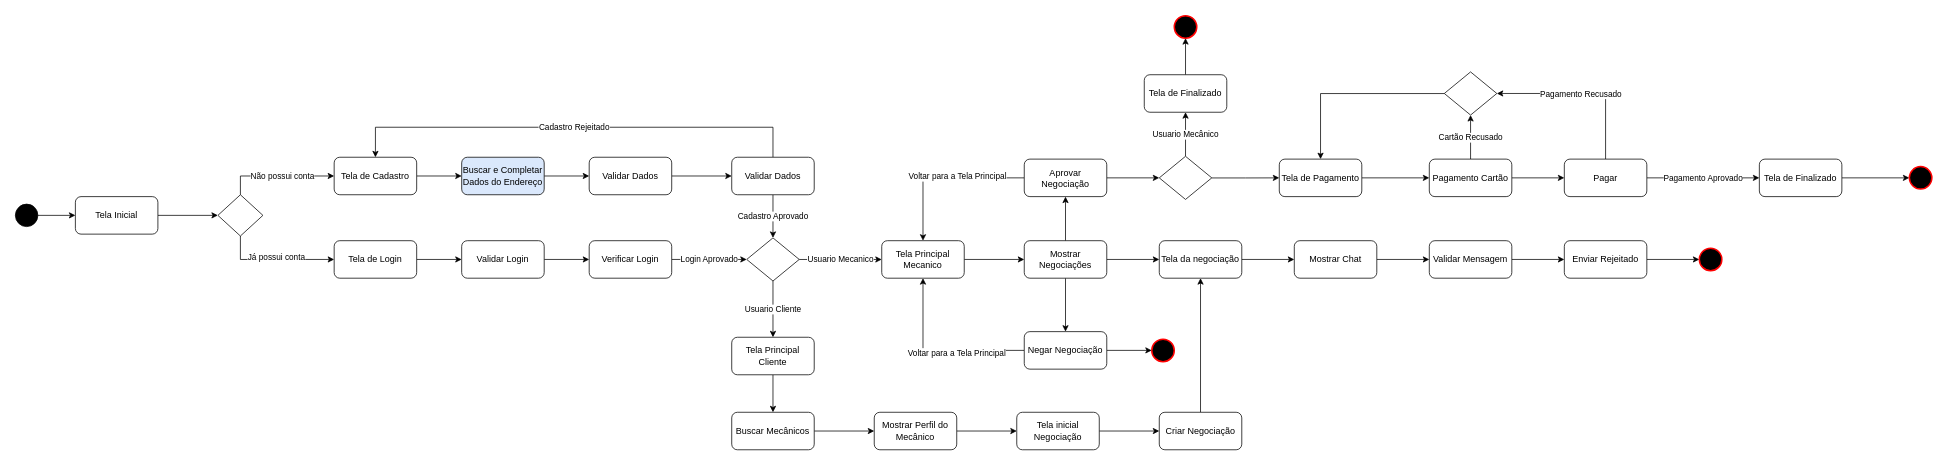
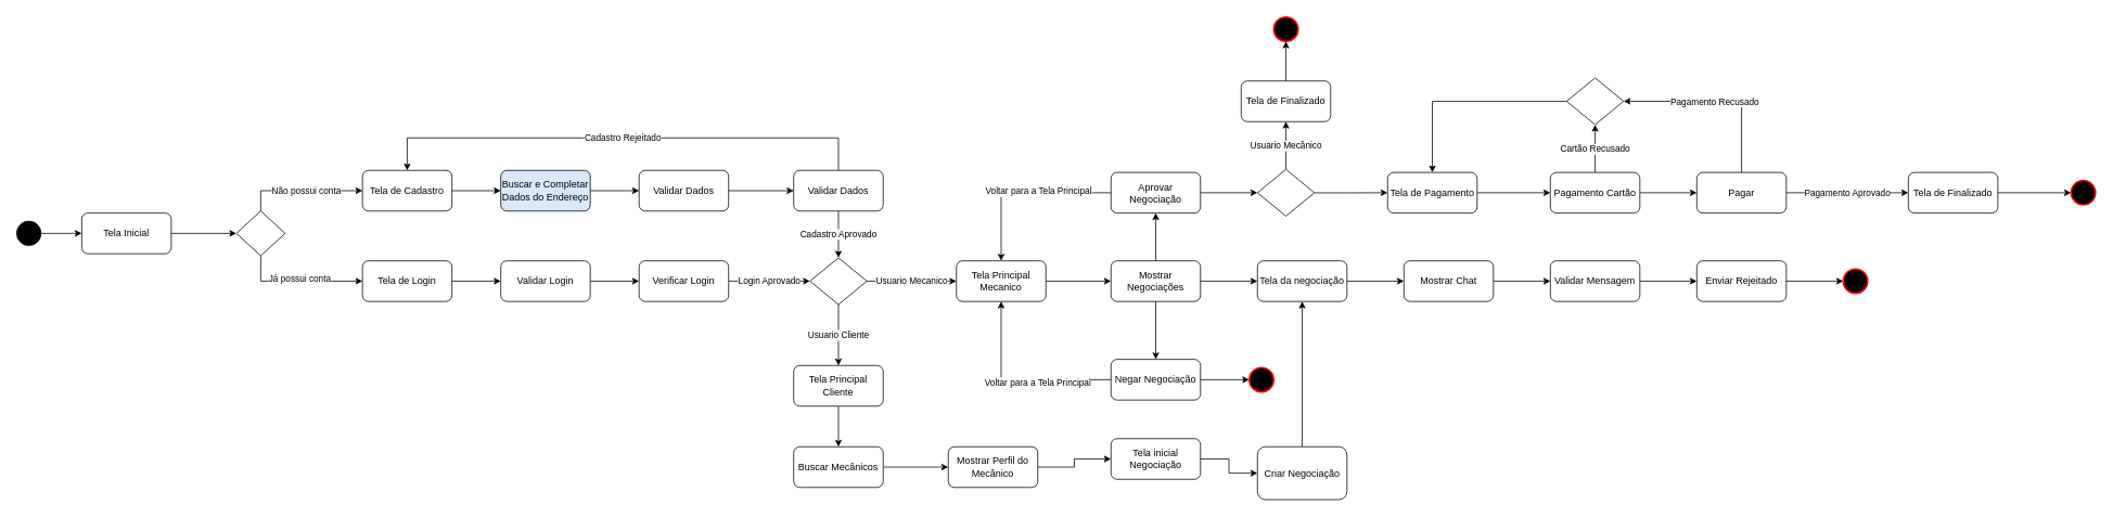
  <mxCell id="0" />
  <mxCell id="1" parent="0" />
  <mxCell id="2" style="edgeStyle=orthogonalEdgeStyle;rounded=0;orthogonalLoop=1;jettySize=auto;html=1;entryX=0;entryY=0.5;entryDx=0;entryDy=0;" edge="1" parent="1" source="3" target="5"><mxGeometry relative="1" as="geometry" /></mxCell>
  <mxCell id="3" value="" style="ellipse;whiteSpace=wrap;html=1;aspect=fixed;fillColor=#000000;" vertex="1" parent="1"><mxGeometry x="20" y="271.5" width="30" height="30" as="geometry" /></mxCell>
  <mxCell id="4" style="edgeStyle=orthogonalEdgeStyle;rounded=0;orthogonalLoop=1;jettySize=auto;html=1;entryX=0;entryY=0.5;entryDx=0;entryDy=0;" edge="1" parent="1" source="5" target="10"><mxGeometry relative="1" as="geometry" /></mxCell>
  <mxCell id="5" value="Tela Inicial" style="rounded=1;whiteSpace=wrap;html=1;" vertex="1" parent="1"><mxGeometry x="100" y="261.5" width="110" height="50" as="geometry" /></mxCell>
  <mxCell id="6" style="edgeStyle=orthogonalEdgeStyle;rounded=0;orthogonalLoop=1;jettySize=auto;html=1;entryX=0;entryY=0.5;entryDx=0;entryDy=0;exitX=0.5;exitY=0;exitDx=0;exitDy=0;" edge="1" parent="1" source="10" target="12"><mxGeometry relative="1" as="geometry" /></mxCell>
  <mxCell id="7" value="Não possui conta" style="edgeLabel;html=1;align=center;verticalAlign=middle;resizable=0;points=[];" vertex="1" connectable="0" parent="6"><mxGeometry x="-0.453" y="4" relative="1" as="geometry"><mxPoint x="39" y="4" as="offset" /></mxGeometry></mxCell>
  <mxCell id="8" style="edgeStyle=orthogonalEdgeStyle;rounded=0;orthogonalLoop=1;jettySize=auto;html=1;entryX=0;entryY=0.5;entryDx=0;entryDy=0;exitX=0.5;exitY=1;exitDx=0;exitDy=0;" edge="1" parent="1" source="10" target="14"><mxGeometry relative="1" as="geometry" /></mxCell>
  <mxCell id="9" value="Já possui conta" style="edgeLabel;html=1;align=center;verticalAlign=middle;resizable=0;points=[];" vertex="1" connectable="0" parent="8"><mxGeometry x="-0.005" y="4" relative="1" as="geometry"><mxPoint x="1" y="1" as="offset" /></mxGeometry></mxCell>
  <mxCell id="10" value="" style="rhombus;whiteSpace=wrap;html=1;" vertex="1" parent="1"><mxGeometry x="290" y="259" width="60" height="55" as="geometry" /></mxCell>
  <mxCell id="11" style="edgeStyle=orthogonalEdgeStyle;rounded=0;orthogonalLoop=1;jettySize=auto;html=1;entryX=0;entryY=0.5;entryDx=0;entryDy=0;" edge="1" parent="1" source="12" target="16"><mxGeometry relative="1" as="geometry" /></mxCell>
  <mxCell id="12" value="Tela de Cadastro" style="rounded=1;whiteSpace=wrap;html=1;" vertex="1" parent="1"><mxGeometry x="445" y="209" width="110" height="50" as="geometry" /></mxCell>
  <mxCell id="13" style="edgeStyle=orthogonalEdgeStyle;rounded=0;orthogonalLoop=1;jettySize=auto;html=1;entryX=0;entryY=0.5;entryDx=0;entryDy=0;" edge="1" parent="1" source="14" target="28"><mxGeometry relative="1" as="geometry" /></mxCell>
  <mxCell id="14" value="Tela de Login" style="rounded=1;whiteSpace=wrap;html=1;" vertex="1" parent="1"><mxGeometry x="445" y="320.25" width="110" height="50" as="geometry" /></mxCell>
  <mxCell id="15" style="edgeStyle=orthogonalEdgeStyle;rounded=0;orthogonalLoop=1;jettySize=auto;html=1;" edge="1" parent="1" source="16" target="18"><mxGeometry relative="1" as="geometry" /></mxCell>
  <mxCell id="16" value="Buscar e Completar Dados do Endereço" style="rounded=1;whiteSpace=wrap;html=1;fillColor=#dae8fc;" vertex="1" parent="1"><mxGeometry x="615" y="209" width="110" height="50" as="geometry" /></mxCell>
  <mxCell id="17" style="edgeStyle=orthogonalEdgeStyle;rounded=0;orthogonalLoop=1;jettySize=auto;html=1;" edge="1" parent="1" source="18" target="21"><mxGeometry relative="1" as="geometry" /></mxCell>
  <mxCell id="18" value="Validar Dados" style="rounded=1;whiteSpace=wrap;html=1;" vertex="1" parent="1"><mxGeometry x="785" y="209" width="110" height="50" as="geometry" /></mxCell>
  <mxCell id="19" value="Cadastro Rejeitado" style="edgeStyle=orthogonalEdgeStyle;rounded=0;orthogonalLoop=1;jettySize=auto;html=1;entryX=0.5;entryY=0;entryDx=0;entryDy=0;exitX=0.5;exitY=0;exitDx=0;exitDy=0;" edge="1" parent="1" source="21" target="12"><mxGeometry relative="1" as="geometry"><Array as="points"><mxPoint x="1030" y="169" /><mxPoint x="500" y="169" /></Array></mxGeometry></mxCell>
  <mxCell id="20" value="Cadastro Aprovado" style="edgeStyle=orthogonalEdgeStyle;rounded=0;orthogonalLoop=1;jettySize=auto;html=1;entryX=0.5;entryY=0;entryDx=0;entryDy=0;" edge="1" parent="1" source="21" target="26"><mxGeometry relative="1" as="geometry" /></mxCell>
  <mxCell id="21" value="Validar Dados" style="rounded=1;whiteSpace=wrap;html=1;" vertex="1" parent="1"><mxGeometry x="975" y="209" width="110" height="50" as="geometry" /></mxCell>
  <mxCell id="22" style="edgeStyle=orthogonalEdgeStyle;rounded=0;orthogonalLoop=1;jettySize=auto;html=1;entryX=0;entryY=0.5;entryDx=0;entryDy=0;" edge="1" parent="1" source="23" target="36"><mxGeometry relative="1" as="geometry" /></mxCell>
  <mxCell id="23" value="Tela Principal Mecanico" style="rounded=1;whiteSpace=wrap;html=1;" vertex="1" parent="1"><mxGeometry x="1175" y="320.25" width="110" height="50" as="geometry" /></mxCell>
  <mxCell id="24" value="Usuario Mecanico" style="edgeStyle=orthogonalEdgeStyle;rounded=0;orthogonalLoop=1;jettySize=auto;html=1;" edge="1" parent="1" source="26" target="23"><mxGeometry relative="1" as="geometry" /></mxCell>
  <mxCell id="25" value="Usuario Cliente" style="edgeStyle=orthogonalEdgeStyle;rounded=0;orthogonalLoop=1;jettySize=auto;html=1;" edge="1" parent="1" source="26" target="32"><mxGeometry relative="1" as="geometry" /></mxCell>
  <mxCell id="26" value="" style="rhombus;whiteSpace=wrap;html=1;" vertex="1" parent="1"><mxGeometry x="995" y="316.5" width="70" height="57.5" as="geometry" /></mxCell>
  <mxCell id="27" style="edgeStyle=orthogonalEdgeStyle;rounded=0;orthogonalLoop=1;jettySize=auto;html=1;entryX=0;entryY=0.5;entryDx=0;entryDy=0;" edge="1" parent="1" source="28" target="30"><mxGeometry relative="1" as="geometry" /></mxCell>
  <mxCell id="28" value="Validar Login" style="rounded=1;whiteSpace=wrap;html=1;" vertex="1" parent="1"><mxGeometry x="615" y="320.25" width="110" height="50" as="geometry" /></mxCell>
  <mxCell id="29" value="Login Aprovado" style="edgeStyle=orthogonalEdgeStyle;rounded=0;orthogonalLoop=1;jettySize=auto;html=1;entryX=0;entryY=0.5;entryDx=0;entryDy=0;" edge="1" parent="1" source="30" target="26"><mxGeometry relative="1" as="geometry" /></mxCell>
  <mxCell id="30" value="Verificar Login" style="rounded=1;whiteSpace=wrap;html=1;" vertex="1" parent="1"><mxGeometry x="785" y="320.25" width="110" height="50" as="geometry" /></mxCell>
  <mxCell id="31" style="edgeStyle=orthogonalEdgeStyle;rounded=0;orthogonalLoop=1;jettySize=auto;html=1;" edge="1" parent="1" source="32" target="51"><mxGeometry relative="1" as="geometry" /></mxCell>
  <mxCell id="32" value="Tela Principal Cliente" style="rounded=1;whiteSpace=wrap;html=1;" vertex="1" parent="1"><mxGeometry x="975" y="449" width="110" height="50" as="geometry" /></mxCell>
  <mxCell id="33" style="edgeStyle=orthogonalEdgeStyle;rounded=0;orthogonalLoop=1;jettySize=auto;html=1;" edge="1" parent="1" source="36" target="40"><mxGeometry relative="1" as="geometry" /></mxCell>
  <mxCell id="34" style="edgeStyle=orthogonalEdgeStyle;rounded=0;orthogonalLoop=1;jettySize=auto;html=1;" edge="1" parent="1" source="36" target="43"><mxGeometry relative="1" as="geometry" /></mxCell>
  <mxCell id="35" style="edgeStyle=orthogonalEdgeStyle;rounded=0;orthogonalLoop=1;jettySize=auto;html=1;" edge="1" parent="1" source="36" target="45"><mxGeometry relative="1" as="geometry" /></mxCell>
  <mxCell id="36" value="Mostrar Negociações" style="rounded=1;whiteSpace=wrap;html=1;" vertex="1" parent="1"><mxGeometry x="1365" y="320.25" width="110" height="50" as="geometry" /></mxCell>
  <mxCell id="37" style="edgeStyle=orthogonalEdgeStyle;rounded=0;orthogonalLoop=1;jettySize=auto;html=1;" edge="1" parent="1" source="40" target="23"><mxGeometry relative="1" as="geometry" /></mxCell>
  <mxCell id="38" value="Voltar para a Tela Principal" style="edgeLabel;html=1;align=center;verticalAlign=middle;resizable=0;points=[];" vertex="1" connectable="0" parent="37"><mxGeometry x="-0.035" y="-3" relative="1" as="geometry"><mxPoint x="16" y="1" as="offset" /></mxGeometry></mxCell>
  <mxCell id="39" style="edgeStyle=orthogonalEdgeStyle;rounded=0;orthogonalLoop=1;jettySize=auto;html=1;entryX=0;entryY=0.5;entryDx=0;entryDy=0;" edge="1" parent="1" source="40" target="62"><mxGeometry relative="1" as="geometry" /></mxCell>
  <mxCell id="40" value="Aprovar Negociação" style="rounded=1;whiteSpace=wrap;html=1;" vertex="1" parent="1"><mxGeometry x="1365" y="211.5" width="110" height="50" as="geometry" /></mxCell>
  <mxCell id="41" value="Voltar para a Tela Principal" style="edgeStyle=orthogonalEdgeStyle;rounded=0;orthogonalLoop=1;jettySize=auto;html=1;" edge="1" parent="1" source="43" target="23"><mxGeometry x="-0.222" y="3" relative="1" as="geometry"><mxPoint as="offset" /></mxGeometry></mxCell>
  <mxCell id="42" style="edgeStyle=orthogonalEdgeStyle;rounded=0;orthogonalLoop=1;jettySize=auto;html=1;" edge="1" parent="1" source="43" target="78"><mxGeometry relative="1" as="geometry" /></mxCell>
  <mxCell id="43" value="Negar Negociação" style="rounded=1;whiteSpace=wrap;html=1;" vertex="1" parent="1"><mxGeometry x="1365" y="441.5" width="110" height="50" as="geometry" /></mxCell>
  <mxCell id="44" style="edgeStyle=orthogonalEdgeStyle;rounded=0;orthogonalLoop=1;jettySize=auto;html=1;" edge="1" parent="1" source="45" target="47"><mxGeometry relative="1" as="geometry" /></mxCell>
  <mxCell id="45" value="Tela da negociação" style="rounded=1;whiteSpace=wrap;html=1;" vertex="1" parent="1"><mxGeometry x="1545" y="320.25" width="110" height="50" as="geometry" /></mxCell>
  <mxCell id="46" style="edgeStyle=orthogonalEdgeStyle;rounded=0;orthogonalLoop=1;jettySize=auto;html=1;entryX=0;entryY=0.5;entryDx=0;entryDy=0;" edge="1" parent="1" source="47" target="49"><mxGeometry relative="1" as="geometry" /></mxCell>
  <mxCell id="47" value="&lt;span&gt;Mostrar Chat&lt;/span&gt;" style="rounded=1;whiteSpace=wrap;html=1;" vertex="1" parent="1"><mxGeometry x="1725" y="320.25" width="110" height="50" as="geometry" /></mxCell>
  <mxCell id="48" style="edgeStyle=orthogonalEdgeStyle;rounded=0;orthogonalLoop=1;jettySize=auto;html=1;" edge="1" parent="1" source="49" target="59"><mxGeometry relative="1" as="geometry" /></mxCell>
  <mxCell id="49" value="Validar Mensagem" style="rounded=1;whiteSpace=wrap;html=1;" vertex="1" parent="1"><mxGeometry x="1905" y="320.25" width="110" height="50" as="geometry" /></mxCell>
  <mxCell id="50" style="edgeStyle=orthogonalEdgeStyle;rounded=0;orthogonalLoop=1;jettySize=auto;html=1;entryX=0;entryY=0.5;entryDx=0;entryDy=0;" edge="1" parent="1" source="51" target="53"><mxGeometry relative="1" as="geometry" /></mxCell>
  <mxCell id="51" value="Buscar Mecânicos" style="rounded=1;whiteSpace=wrap;html=1;" vertex="1" parent="1"><mxGeometry x="975" y="549" width="110" height="50" as="geometry" /></mxCell>
  <mxCell id="52" style="edgeStyle=orthogonalEdgeStyle;rounded=0;orthogonalLoop=1;jettySize=auto;html=1;entryX=0;entryY=0.5;entryDx=0;entryDy=0;" edge="1" parent="1" source="53" target="55"><mxGeometry relative="1" as="geometry" /></mxCell>
  <mxCell id="53" value="Mostrar Perfil do Mecânico" style="rounded=1;whiteSpace=wrap;html=1;" vertex="1" parent="1"><mxGeometry x="1165" y="549" width="110" height="50" as="geometry" /></mxCell>
  <mxCell id="54" style="edgeStyle=orthogonalEdgeStyle;rounded=0;orthogonalLoop=1;jettySize=auto;html=1;" edge="1" parent="1" source="55" target="57"><mxGeometry relative="1" as="geometry" /></mxCell>
- <mxCell id="55" value="Tela inicial Negociação" style="rounded=1;whiteSpace=wrap;html=1;" vertex="1" parent="1"><mxGeometry x="1355" y="549" width="110" height="50" as="geometry" /></mxCell>
+ <mxCell id="55" value="Tela inicial Negociação" style="rounded=1;whiteSpace=wrap;html=1;" vertex="1" parent="1"><mxGeometry x="1365" y="539" width="110" height="50" as="geometry" /></mxCell>
  <mxCell id="56" style="edgeStyle=orthogonalEdgeStyle;rounded=0;orthogonalLoop=1;jettySize=auto;html=1;" edge="1" parent="1" source="57" target="45"><mxGeometry relative="1" as="geometry" /></mxCell>
- <mxCell id="57" value="&lt;span style=&quot;font-family: &amp;#34;helvetica&amp;#34;&quot;&gt;Criar Negociação&lt;/span&gt;" style="rounded=1;whiteSpace=wrap;html=1;" vertex="1" parent="1"><mxGeometry x="1545" y="549" width="110" height="50" as="geometry" /></mxCell>
+ <mxCell id="57" value="&lt;span style=&quot;font-family: &amp;#34;helvetica&amp;#34;&quot;&gt;Criar Negociação&lt;/span&gt;" style="rounded=1;whiteSpace=wrap;html=1;" vertex="1" parent="1"><mxGeometry x="1545" y="549" width="110" height="65" as="geometry" /></mxCell>
  <mxCell id="58" style="edgeStyle=orthogonalEdgeStyle;rounded=0;orthogonalLoop=1;jettySize=auto;html=1;" edge="1" parent="1" source="59" target="79"><mxGeometry relative="1" as="geometry" /></mxCell>
  <mxCell id="59" value="Enviar Rejeitado" style="rounded=1;whiteSpace=wrap;html=1;" vertex="1" parent="1"><mxGeometry x="2085" y="320.25" width="110" height="50" as="geometry" /></mxCell>
  <mxCell id="60" value="Usuario Mecânico" style="edgeStyle=orthogonalEdgeStyle;rounded=0;orthogonalLoop=1;jettySize=auto;html=1;" edge="1" parent="1" source="62" target="64"><mxGeometry relative="1" as="geometry" /></mxCell>
  <mxCell id="61" style="edgeStyle=orthogonalEdgeStyle;rounded=0;orthogonalLoop=1;jettySize=auto;html=1;" edge="1" parent="1" source="62" target="66"><mxGeometry relative="1" as="geometry" /></mxCell>
  <mxCell id="62" value="" style="rhombus;whiteSpace=wrap;html=1;" vertex="1" parent="1"><mxGeometry x="1545" y="207.75" width="70" height="57.5" as="geometry" /></mxCell>
  <mxCell id="63" style="edgeStyle=orthogonalEdgeStyle;rounded=0;orthogonalLoop=1;jettySize=auto;html=1;" edge="1" parent="1" source="64" target="77"><mxGeometry relative="1" as="geometry" /></mxCell>
  <mxCell id="64" value="Tela de Finalizado" style="rounded=1;whiteSpace=wrap;html=1;" vertex="1" parent="1"><mxGeometry x="1525" y="99" width="110" height="50" as="geometry" /></mxCell>
  <mxCell id="65" style="edgeStyle=orthogonalEdgeStyle;rounded=0;orthogonalLoop=1;jettySize=auto;html=1;" edge="1" parent="1" source="66" target="69"><mxGeometry relative="1" as="geometry" /></mxCell>
  <mxCell id="66" value="&lt;span&gt;Tela de Pagamento&lt;/span&gt;" style="rounded=1;whiteSpace=wrap;html=1;" vertex="1" parent="1"><mxGeometry x="1705" y="211.5" width="110" height="50" as="geometry" /></mxCell>
  <mxCell id="67" style="edgeStyle=orthogonalEdgeStyle;rounded=0;orthogonalLoop=1;jettySize=auto;html=1;entryX=0;entryY=0.5;entryDx=0;entryDy=0;" edge="1" parent="1" source="69" target="72"><mxGeometry relative="1" as="geometry" /></mxCell>
  <mxCell id="68" value="Cartão Recusado" style="edgeStyle=orthogonalEdgeStyle;rounded=0;orthogonalLoop=1;jettySize=auto;html=1;" edge="1" parent="1" source="69" target="76"><mxGeometry relative="1" as="geometry" /></mxCell>
  <mxCell id="69" value="Pagamento Cartão" style="rounded=1;whiteSpace=wrap;html=1;" vertex="1" parent="1"><mxGeometry x="1905" y="211.5" width="110" height="50" as="geometry" /></mxCell>
  <mxCell id="70" value="Pagamento Aprovado" style="edgeStyle=orthogonalEdgeStyle;rounded=0;orthogonalLoop=1;jettySize=auto;html=1;" edge="1" parent="1" source="72" target="74"><mxGeometry relative="1" as="geometry" /></mxCell>
  <mxCell id="71" value="Pagamento Recusado" style="edgeStyle=orthogonalEdgeStyle;rounded=0;orthogonalLoop=1;jettySize=auto;html=1;entryX=1;entryY=0.5;entryDx=0;entryDy=0;" edge="1" parent="1" source="72" target="76"><mxGeometry x="0.042" y="1" relative="1" as="geometry"><Array as="points"><mxPoint x="2140" y="124" /></Array><mxPoint as="offset" /></mxGeometry></mxCell>
  <mxCell id="72" value="Pagar" style="rounded=1;whiteSpace=wrap;html=1;" vertex="1" parent="1"><mxGeometry x="2085" y="211.5" width="110" height="50" as="geometry" /></mxCell>
  <mxCell id="73" style="edgeStyle=orthogonalEdgeStyle;rounded=0;orthogonalLoop=1;jettySize=auto;html=1;" edge="1" parent="1" source="74" target="80"><mxGeometry relative="1" as="geometry" /></mxCell>
  <mxCell id="74" value="Tela de Finalizado" style="rounded=1;whiteSpace=wrap;html=1;" vertex="1" parent="1"><mxGeometry x="2345" y="211.5" width="110" height="50" as="geometry" /></mxCell>
  <mxCell id="75" style="edgeStyle=orthogonalEdgeStyle;rounded=0;orthogonalLoop=1;jettySize=auto;html=1;" edge="1" parent="1" source="76" target="66"><mxGeometry relative="1" as="geometry" /></mxCell>
  <mxCell id="76" value="" style="rhombus;whiteSpace=wrap;html=1;" vertex="1" parent="1"><mxGeometry x="1925" y="95.25" width="70" height="57.5" as="geometry" /></mxCell>
  <mxCell id="77" value="Fim" style="ellipse;whiteSpace=wrap;html=1;aspect=fixed;fillColor=#000000;strokeColor=#FF0000;strokeWidth=2;" vertex="1" parent="1"><mxGeometry x="1565" y="20.25" width="30" height="30" as="geometry" /></mxCell>
  <mxCell id="78" value="Fim" style="ellipse;whiteSpace=wrap;html=1;aspect=fixed;fillColor=#000000;strokeColor=#FF0000;strokeWidth=2;" vertex="1" parent="1"><mxGeometry x="1535" y="451.5" width="30" height="30" as="geometry" /></mxCell>
  <mxCell id="79" value="Fim" style="ellipse;whiteSpace=wrap;html=1;aspect=fixed;fillColor=#000000;strokeColor=#FF0000;strokeWidth=2;" vertex="1" parent="1"><mxGeometry x="2265" y="330.25" width="30" height="30" as="geometry" /></mxCell>
  <mxCell id="80" value="Fim" style="ellipse;whiteSpace=wrap;html=1;aspect=fixed;fillColor=#000000;strokeColor=#FF0000;strokeWidth=2;" vertex="1" parent="1"><mxGeometry x="2545" y="221.5" width="30" height="30" as="geometry" /></mxCell>
